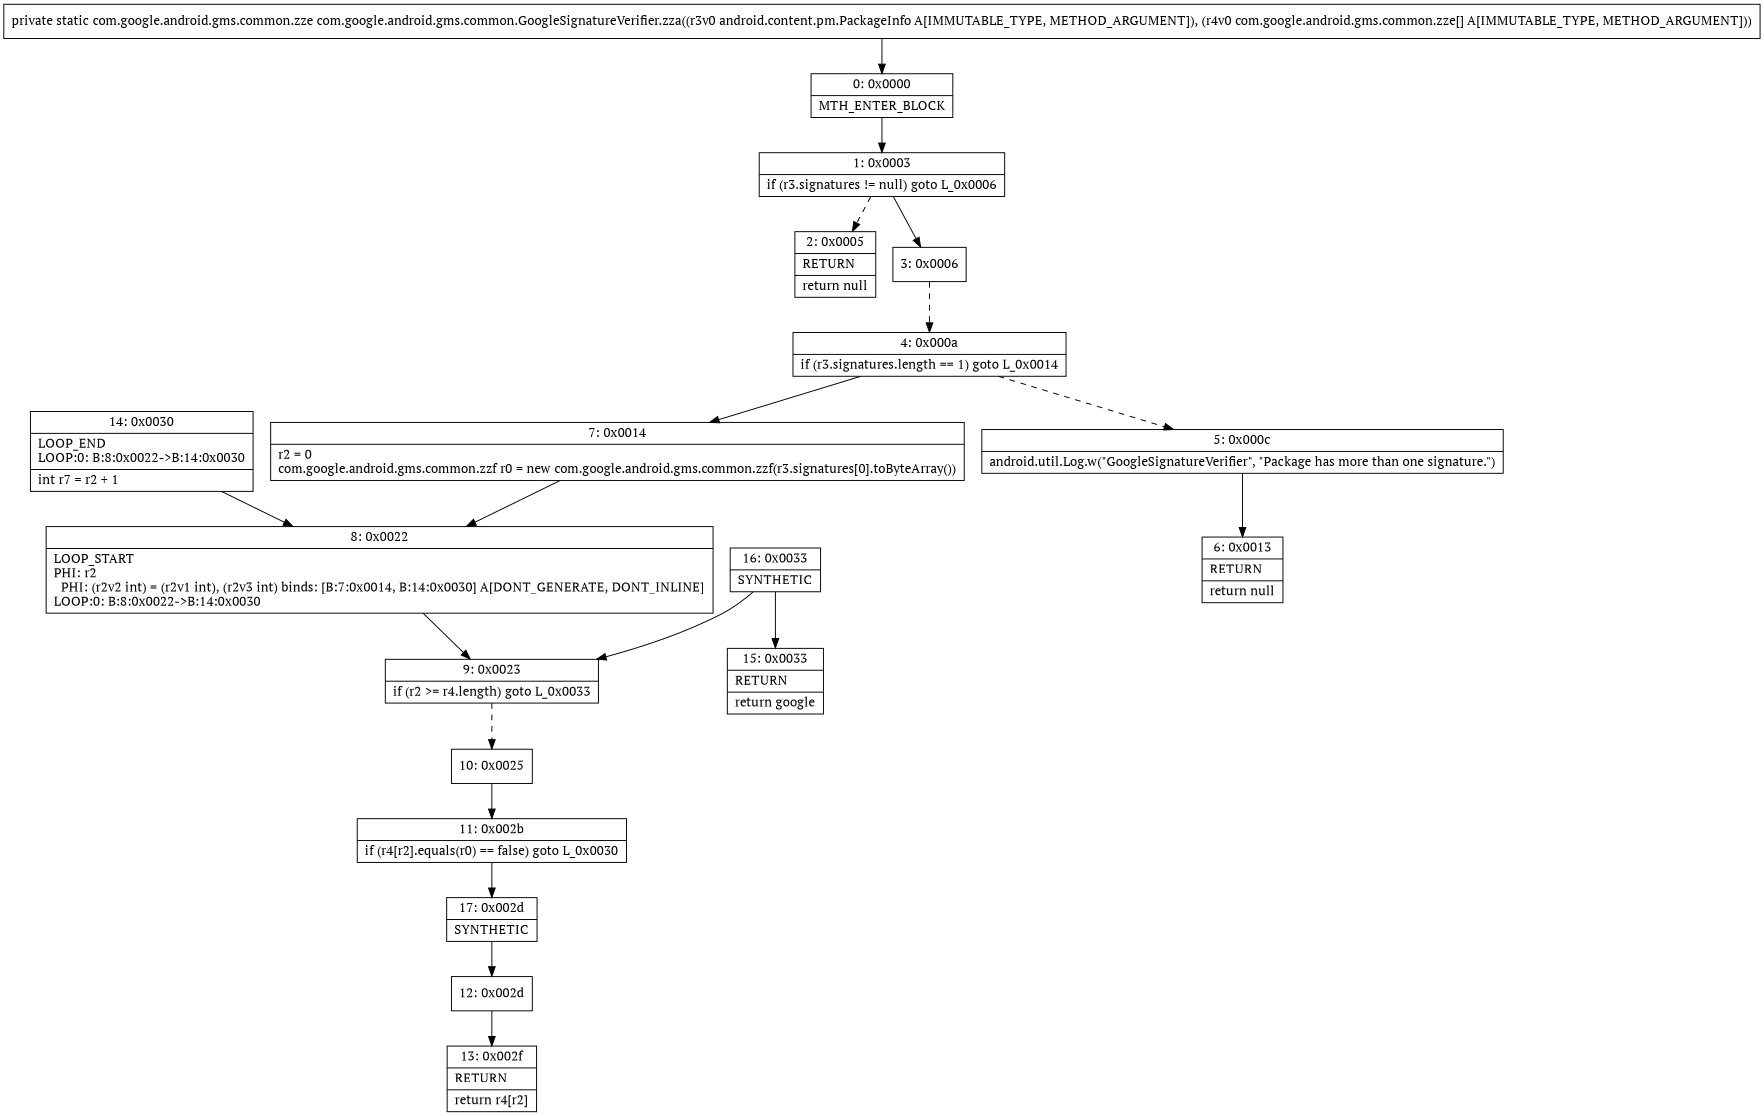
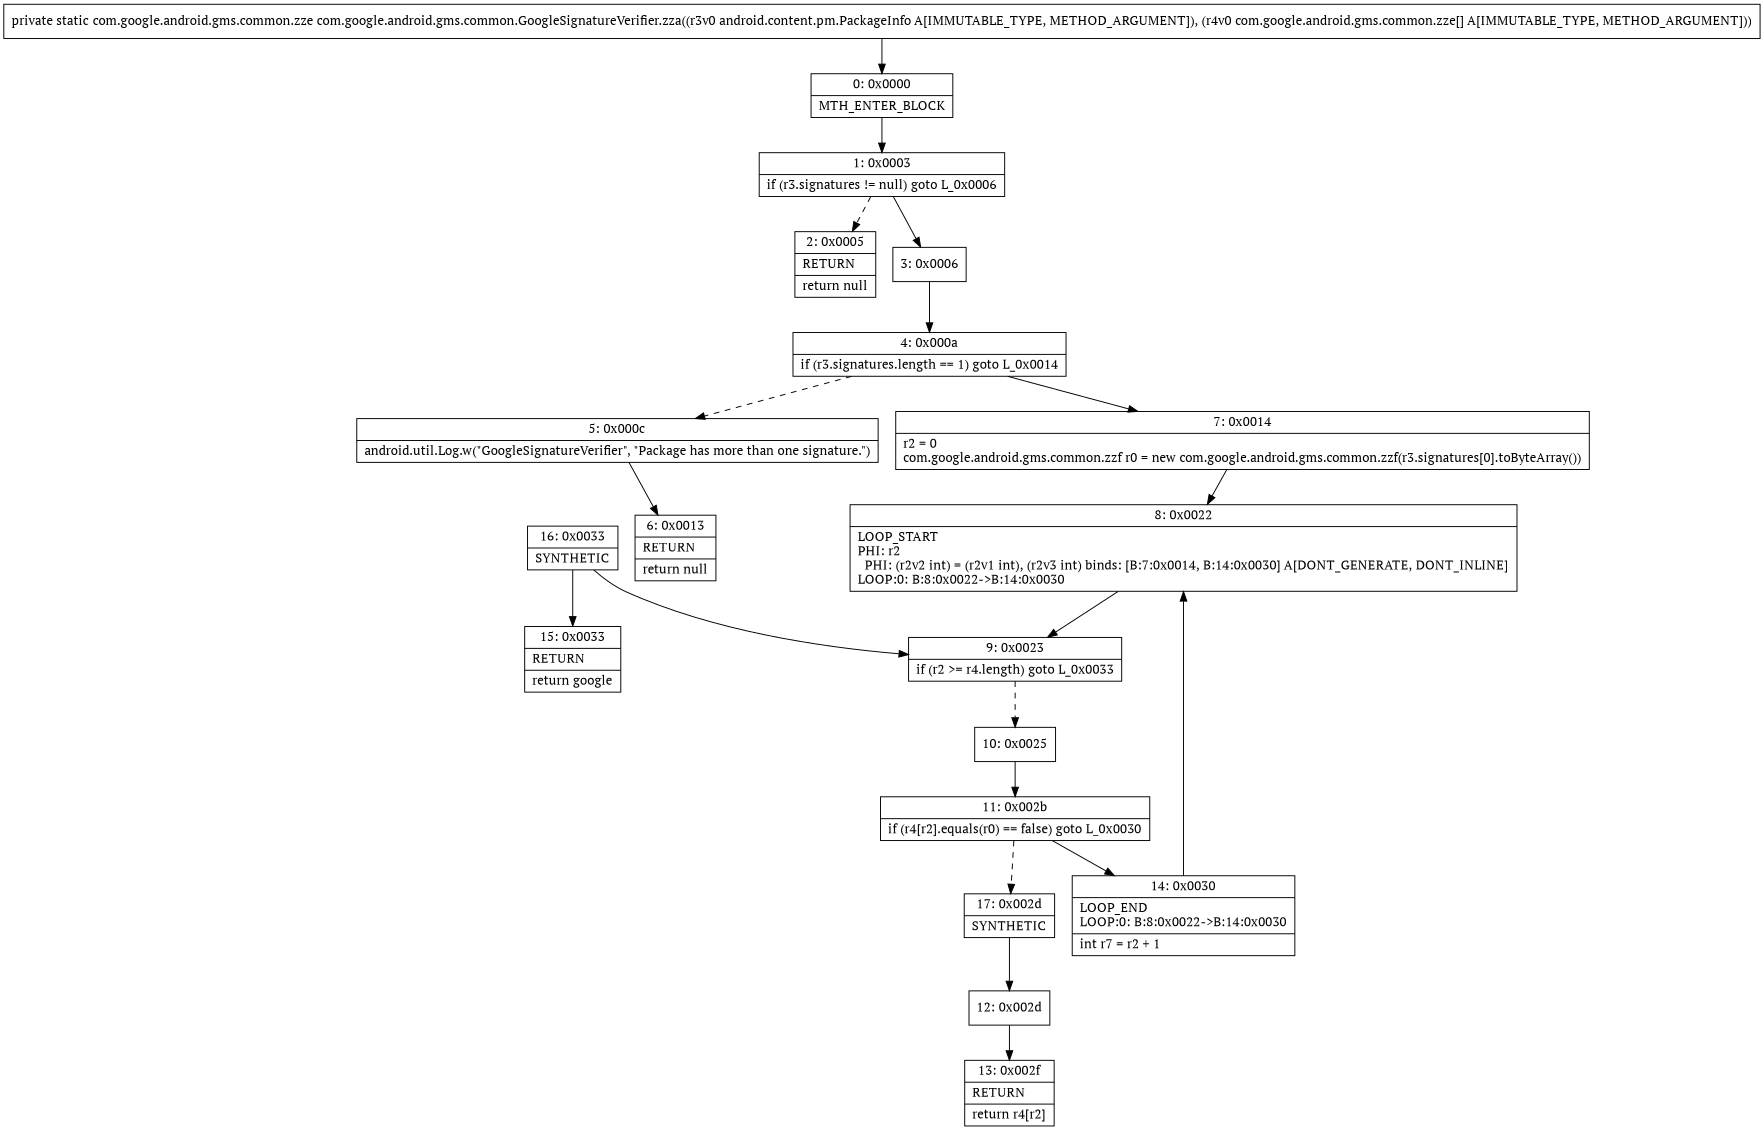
  digraph {
    fontname="PT Serif"
    node [fontname="PT Serif" shape=record]
    edge [fontname="PT Serif"]
    n1 [label="{0\:\ 0x0000|MTH_ENTER_BLOCK\l}"]
    n2 [label="{1\:\ 0x0003|if (r3.signatures != null) goto L_0x0006\l}"]
    n3 [label="{2\:\ 0x0005|RETURN\l|return null\l}"]
    n4 [label="{3\:\ 0x0006}"]
    n5 [label="{4\:\ 0x000a|if (r3.signatures.length == 1) goto L_0x0014\l}"]
    n6 [label="{5\:\ 0x000c|android.util.Log.w(\"GoogleSignatureVerifier\", \"Package has more than one signature.\")\l}"]
    n7 [label="{7\:\ 0x0014|r2 = 0\lcom.google.android.gms.common.zzf r0 = new com.google.android.gms.common.zzf(r3.signatures[0].toByteArray())\l}"]
    n8 [label="{6\:\ 0x0013|RETURN\l|return null\l}"]
    n9 [label="{8\:\ 0x0022|LOOP_START\lPHI: r2 \l  PHI: (r2v2 int) = (r2v1 int), (r2v3 int) binds: [B:7:0x0014, B:14:0x0030] A[DONT_GENERATE, DONT_INLINE]\lLOOP:0: B:8:0x0022\-\>B:14:0x0030\l}"]
    n10 [label="{9\:\ 0x0023|if (r2 \>= r4.length) goto L_0x0033\l}"]
    n11 [label="{10\:\ 0x0025}"]
    n12 [label="{11\:\ 0x002b|if (r4[r2].equals(r0) == false) goto L_0x0030\l}"]
    n13 [label="{16\:\ 0x0033|SYNTHETIC\l}"]
    n14 [label="{15\:\ 0x0033|RETURN\l|return google\l}"]
    n15 [label="{14\:\ 0x0030|LOOP_END\lLOOP:0: B:8:0x0022\-\>B:14:0x0030\l|int r7 = r2 + 1\l}"]
    n16 [label="{17\:\ 0x002d|SYNTHETIC\l}"]
    n17 [label="{12\:\ 0x002d}"]
    n18 [label="{13\:\ 0x002f|RETURN\l|return r4[r2]\l}"]
    n19 [label="{private static com.google.android.gms.common.zze com.google.android.gms.common.GoogleSignatureVerifier.zza((r3v0 android.content.pm.PackageInfo A[IMMUTABLE_TYPE, METHOD_ARGUMENT]), (r4v0 com.google.android.gms.common.zze[] A[IMMUTABLE_TYPE, METHOD_ARGUMENT])) }"]
    n1 -> n2
    n2 -> n3 [style=dashed]
    n2 -> n4
-   n4 -> n5 [style=dashed]
+   n4 -> n5
    n5 -> n6 [style=dashed]
    n5 -> n7
    n6 -> n8
    n7 -> n9
    n9 -> n10
    n10 -> n11 [style=dashed]
    n11 -> n12
-   n12 -> n16 [style=solid]
+   n12 -> n15
+   n12 -> n16 [style=dashed]
    n13 -> n10
    n13 -> n14
    n15 -> n9
    n16 -> n17
    n17 -> n18
    n19 -> n1
  }
